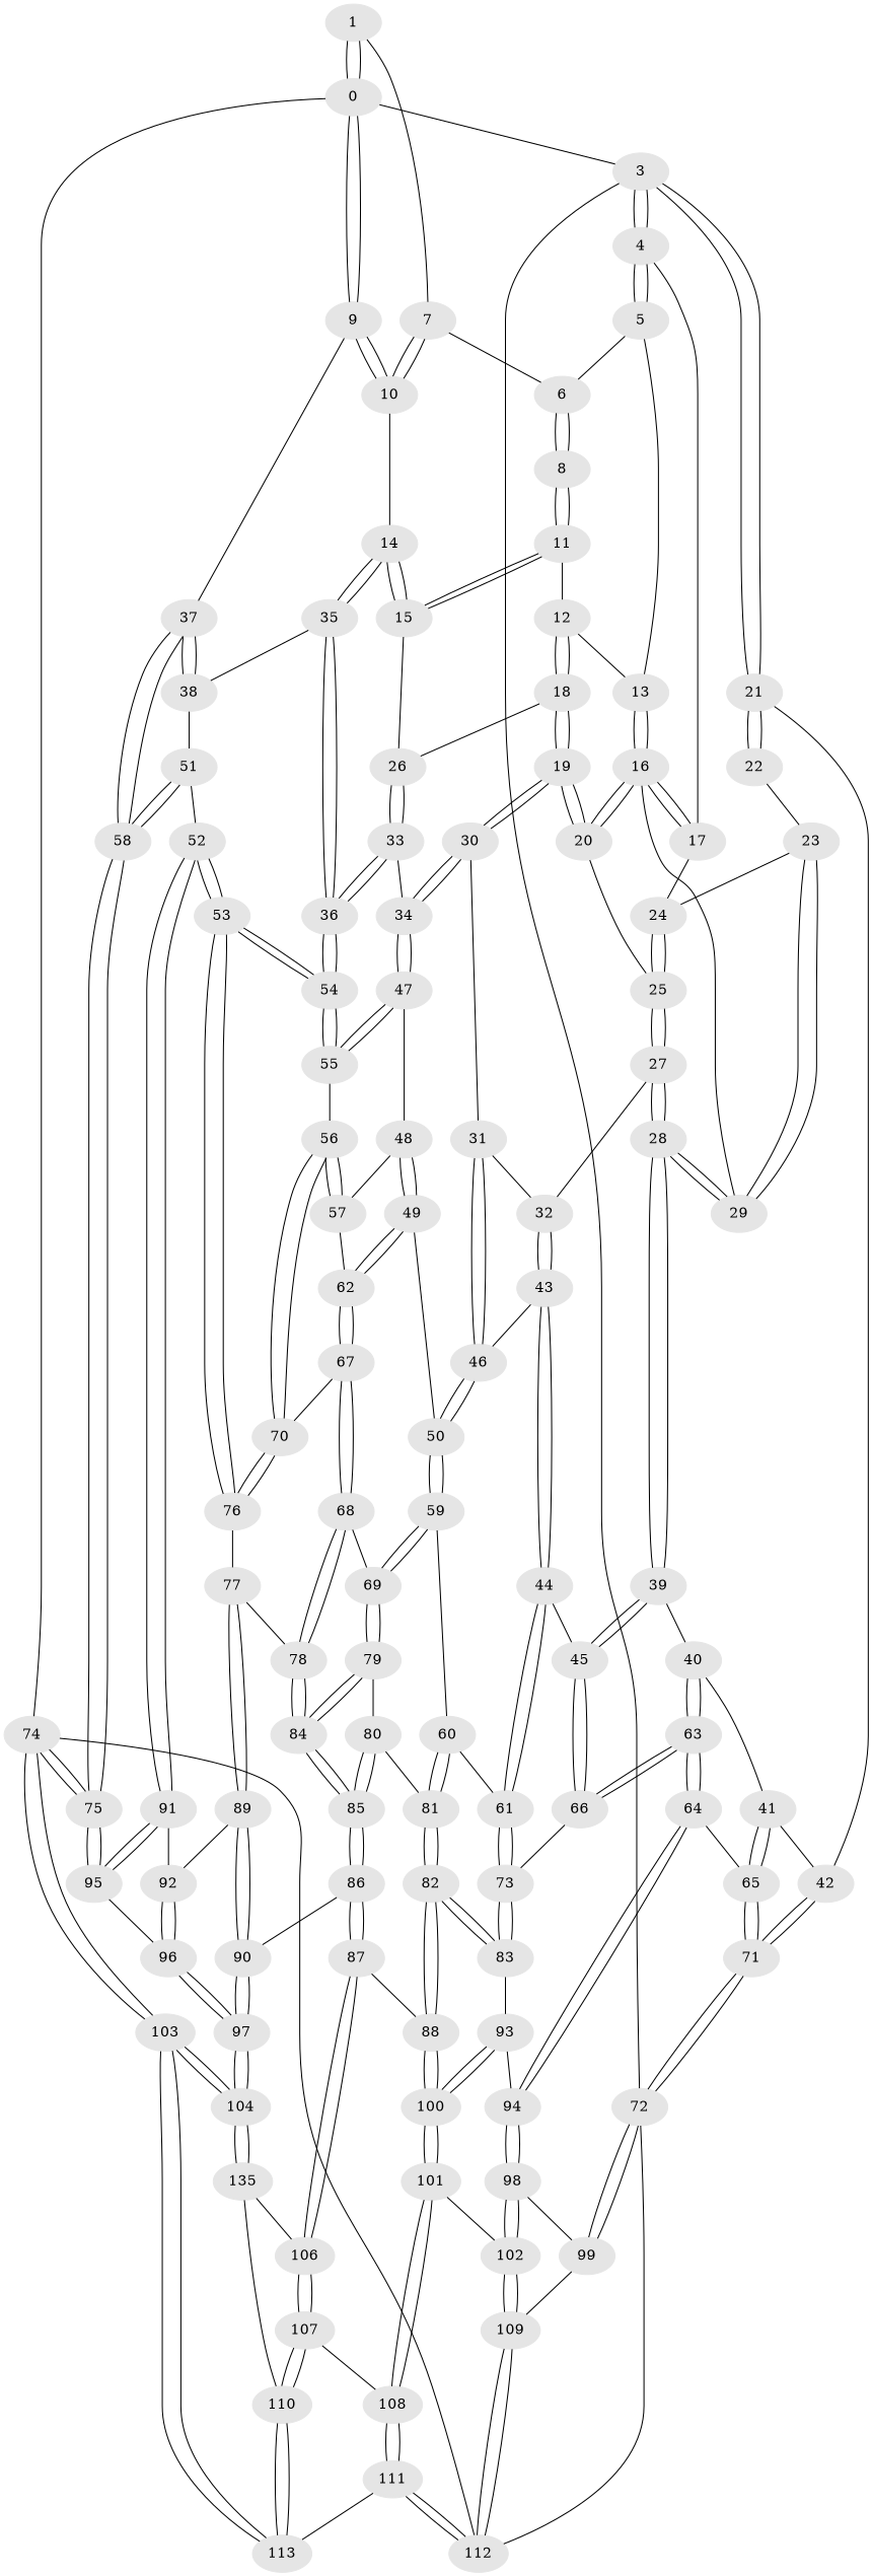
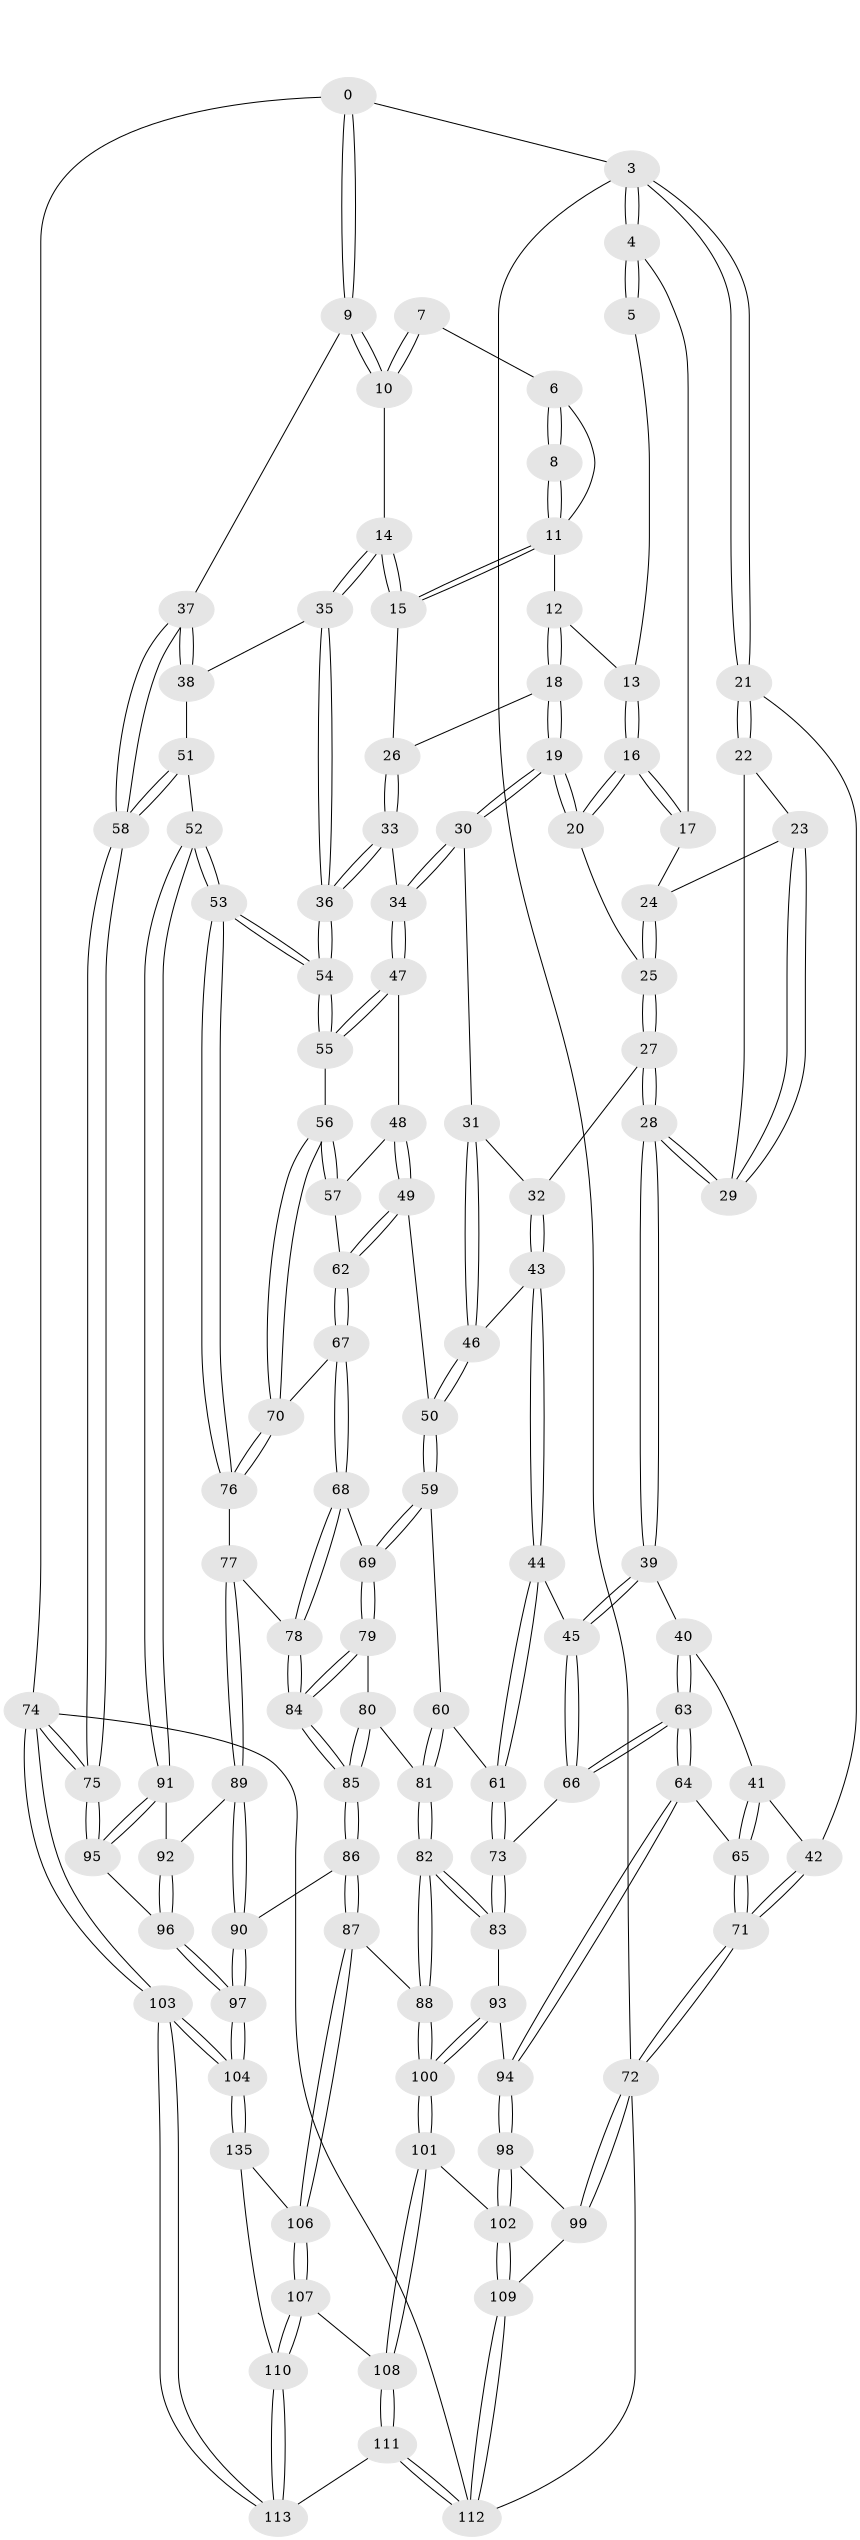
  graph {
    node [color=gray90 style=filled]
    n1 [label=0]
-   1
    7
    3
    9
    74
    6
    10
    4
    21
    72
    37
    75
    112
    103
    5
    17
    22
    42
    99
    13
    24
    8
    16
    11
    14
    12
    15
    38
    58
    35
    18
    26
    19
    20
    36
    33
    25
    30
    31
    34
    27
    23
    29
    71
    28
    32
    39
    43
    40
    45
    46
    47
    50
    44
    54
    48
    55
    51
    52
    41
    63
    66
    65
    64
    61
    73
    59
    49
    57
    56
    62
    67
    60
    69
    53
    91
    76
    95
    92
    77
    70
    81
    79
    82
    83
    68
    94
    98
    78
    84
    80
    109
    93
    104
    113
    96
    89
    90
    85
    86
    88
    100
    87
    106
    97
    107
    101
    102
    n110 [label=135]
    108
    111
    110
    n1 -- 3
    n1 -- 9
    n1 -- 9
    n1 -- 74
-   1 -- n1
-   1 -- n1
-   1 -- 7
    7 -- 6
    7 -- 10
    7 -- 10
    3 -- 4
    3 -- 4
    3 -- 21
    3 -- 21
    3 -- 72
    9 -- 10
    9 -- 10
    9 -- 37
    74 -- 75
    74 -- 75
    74 -- 112
    74 -- 103
    74 -- 103
    6 -- 8
    6 -- 8
    10 -- 14
    4 -- 5
    4 -- 5
    4 -- 17
    21 -- 22
    21 -- 22
    21 -- 42
    72 -- 112
    72 -- 99
    72 -- 99
    37 -- 38
    37 -- 38
    37 -- 58
    37 -- 58
    75 -- 95
    75 -- 95
    103 -- 104
    103 -- 104
    103 -- 113
    103 -- 113
-   5 -- 6
+   11 -- 6
    5 -- 13
    17 -- 24
    22 -- 23
-   16 -- 29
+   22 -- 29
    42 -- 71
    42 -- 71
    99 -- 109
    13 -- 16
    13 -- 16
    24 -- 25
    24 -- 25
    8 -- 11
    8 -- 11
    16 -- 17
    16 -- 17
    16 -- 20
    16 -- 20
    11 -- 12
    11 -- 15
    11 -- 15
    14 -- 15
    14 -- 15
    14 -- 35
    14 -- 35
    12 -- 13
    12 -- 18
    12 -- 18
    15 -- 26
    38 -- 51
    58 -- 75
    58 -- 75
    35 -- 38
    35 -- 36
    35 -- 36
    18 -- 26
    18 -- 19
    18 -- 19
    26 -- 33
    26 -- 33
    19 -- 20
    19 -- 20
    19 -- 30
    19 -- 30
    20 -- 25
    36 -- 54
    36 -- 54
    33 -- 36
    33 -- 36
    33 -- 34
    25 -- 27
    25 -- 27
    30 -- 31
    30 -- 34
    30 -- 34
    31 -- 32
    31 -- 46
    31 -- 46
    34 -- 47
    34 -- 47
    27 -- 28
    27 -- 28
    27 -- 32
    23 -- 24
    23 -- 29
    23 -- 29
    71 -- 72
    71 -- 72
    28 -- 29
    28 -- 29
    28 -- 39
    28 -- 39
    32 -- 43
    32 -- 43
    39 -- 40
    39 -- 45
    39 -- 45
    43 -- 46
    43 -- 44
    43 -- 44
    40 -- 41
    40 -- 63
    40 -- 63
    45 -- 66
    45 -- 66
    46 -- 50
    46 -- 50
    47 -- 48
    47 -- 55
    47 -- 55
    50 -- 59
    50 -- 59
    44 -- 45
    44 -- 61
    44 -- 61
    54 -- 55
    54 -- 55
    48 -- 49
    48 -- 49
    48 -- 57
    55 -- 56
    51 -- 58
    51 -- 58
    51 -- 52
    52 -- 53
    52 -- 53
    52 -- 91
    52 -- 91
    41 -- 42
    41 -- 65
    41 -- 65
    63 -- 66
    63 -- 66
    63 -- 64
    63 -- 64
    66 -- 73
    65 -- 71
    65 -- 71
    64 -- 65
    64 -- 94
    64 -- 94
    61 -- 73
    61 -- 73
    73 -- 83
    73 -- 83
    59 -- 60
    59 -- 69
    59 -- 69
    49 -- 50
    49 -- 62
    49 -- 62
    57 -- 62
    56 -- 57
    56 -- 57
    56 -- 70
    56 -- 70
    62 -- 67
    62 -- 67
    67 -- 70
    67 -- 68
    67 -- 68
    60 -- 61
    60 -- 81
    60 -- 81
    69 -- 79
    69 -- 79
    53 -- 54
    53 -- 54
    53 -- 76
    53 -- 76
    91 -- 95
    91 -- 95
    91 -- 92
    76 -- 77
    95 -- 96
    92 -- 96
    92 -- 96
    77 -- 78
    77 -- 89
    77 -- 89
    70 -- 76
    70 -- 76
    81 -- 82
    81 -- 82
    79 -- 84
    79 -- 84
    79 -- 80
    82 -- 83
    82 -- 83
    82 -- 88
    82 -- 88
    83 -- 93
    68 -- 69
    68 -- 78
    68 -- 78
    94 -- 98
    94 -- 98
    98 -- 99
    98 -- 102
    98 -- 102
    78 -- 84
    78 -- 84
    84 -- 85
    84 -- 85
    80 -- 81
    80 -- 85
    80 -- 85
    109 -- 112
    109 -- 112
    93 -- 94
    93 -- 100
    93 -- 100
    104 -- n110
    104 -- n110
    96 -- 97
    96 -- 97
    89 -- 92
    89 -- 90
    89 -- 90
    90 -- 97
    90 -- 97
    85 -- 86
    85 -- 86
    86 -- 90
    86 -- 87
    86 -- 87
    88 -- 100
    88 -- 100
    100 -- 101
    100 -- 101
    87 -- 88
    87 -- 106
    87 -- 106
    106 -- 107
    106 -- 107
    97 -- 104
    97 -- 104
    107 -- 108
    107 -- 110
    107 -- 110
    101 -- 102
    101 -- 108
    101 -- 108
    102 -- 109
    102 -- 109
    n110 -- 106
    n110 -- 110
    108 -- 111
    108 -- 111
    111 -- 112
    111 -- 112
    111 -- 113
    110 -- 113
    110 -- 113
  }
